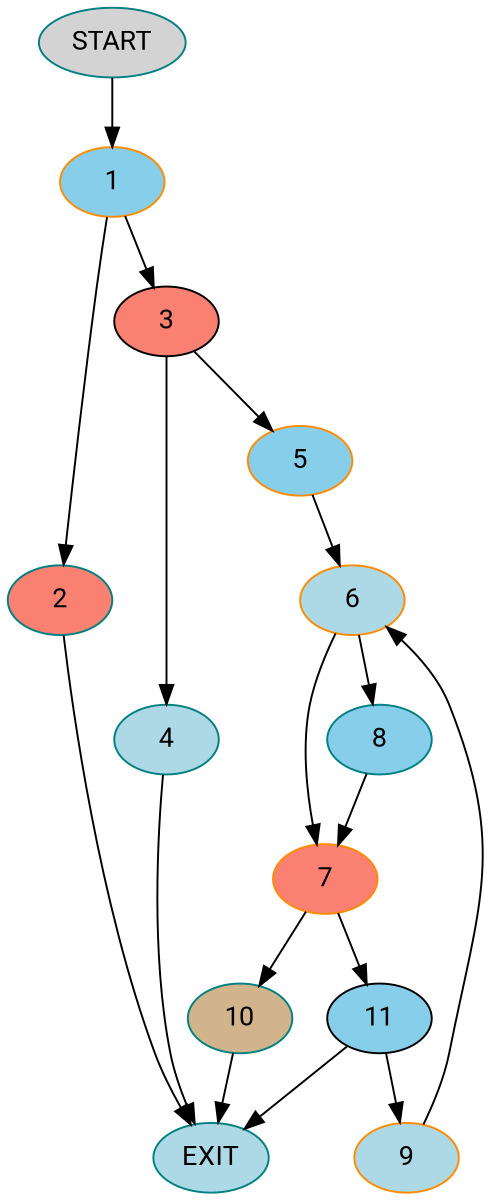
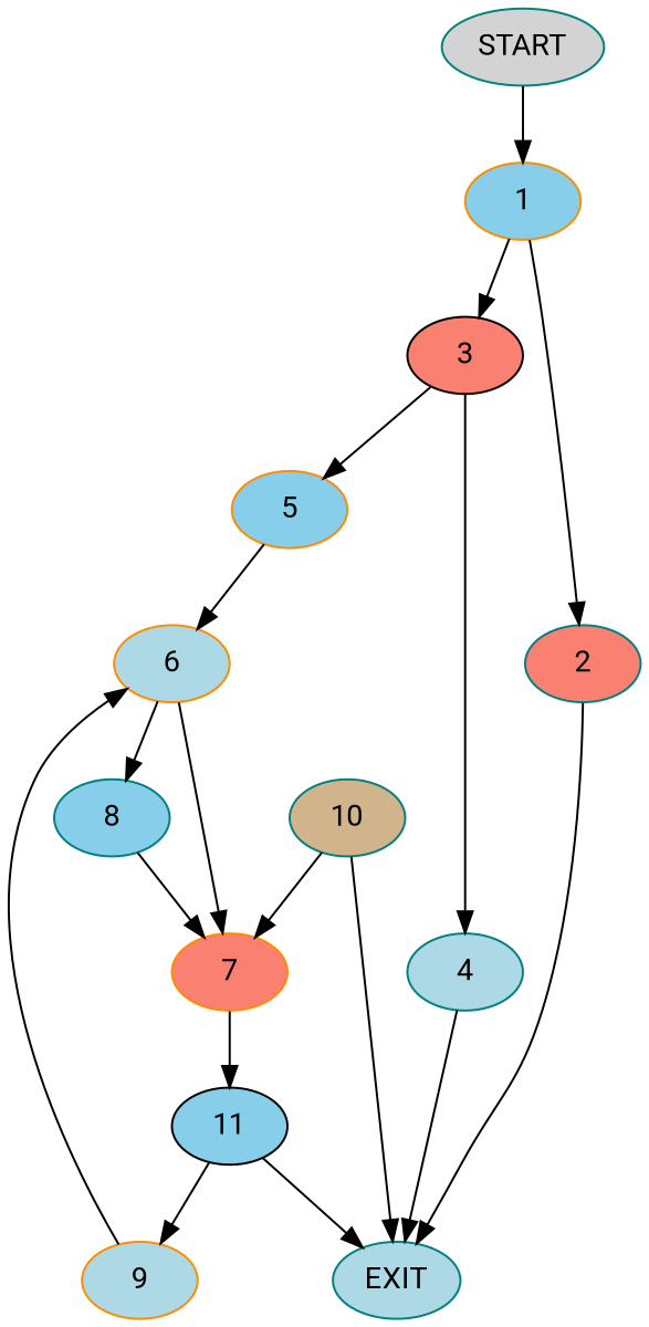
  digraph {
    fontname=Roboto
    node [color=teal fillcolor=skyblue fontname=Roboto style=filled]
    edge [fontname=Roboto]
    n1 [fillcolor=lightgrey label=START]
    1 [color=darkorange]
    2 [fillcolor=salmon]
    3 [color=black fillcolor=salmon]
    n5 [fillcolor=lightblue label=EXIT]
    4 [fillcolor=lightblue]
    5 [color=darkorange]
    6 [color=darkorange fillcolor=lightblue]
    7 [color=darkorange fillcolor=salmon]
    8
    10 [fillcolor=tan]
    11 [color=black]
    9 [color=darkorange fillcolor=lightblue]
    n1 -> 1
    1 -> 2
    1 -> 3
    2 -> n5
    3 -> 4
    3 -> 5
    4 -> n5
    5 -> 6
    6 -> 7
    6 -> 8
-   7 -> 10
+   10 -> 7
    7 -> 11
    8 -> 7
    10 -> n5
    11 -> n5
    11 -> 9
    9 -> 6
  }
